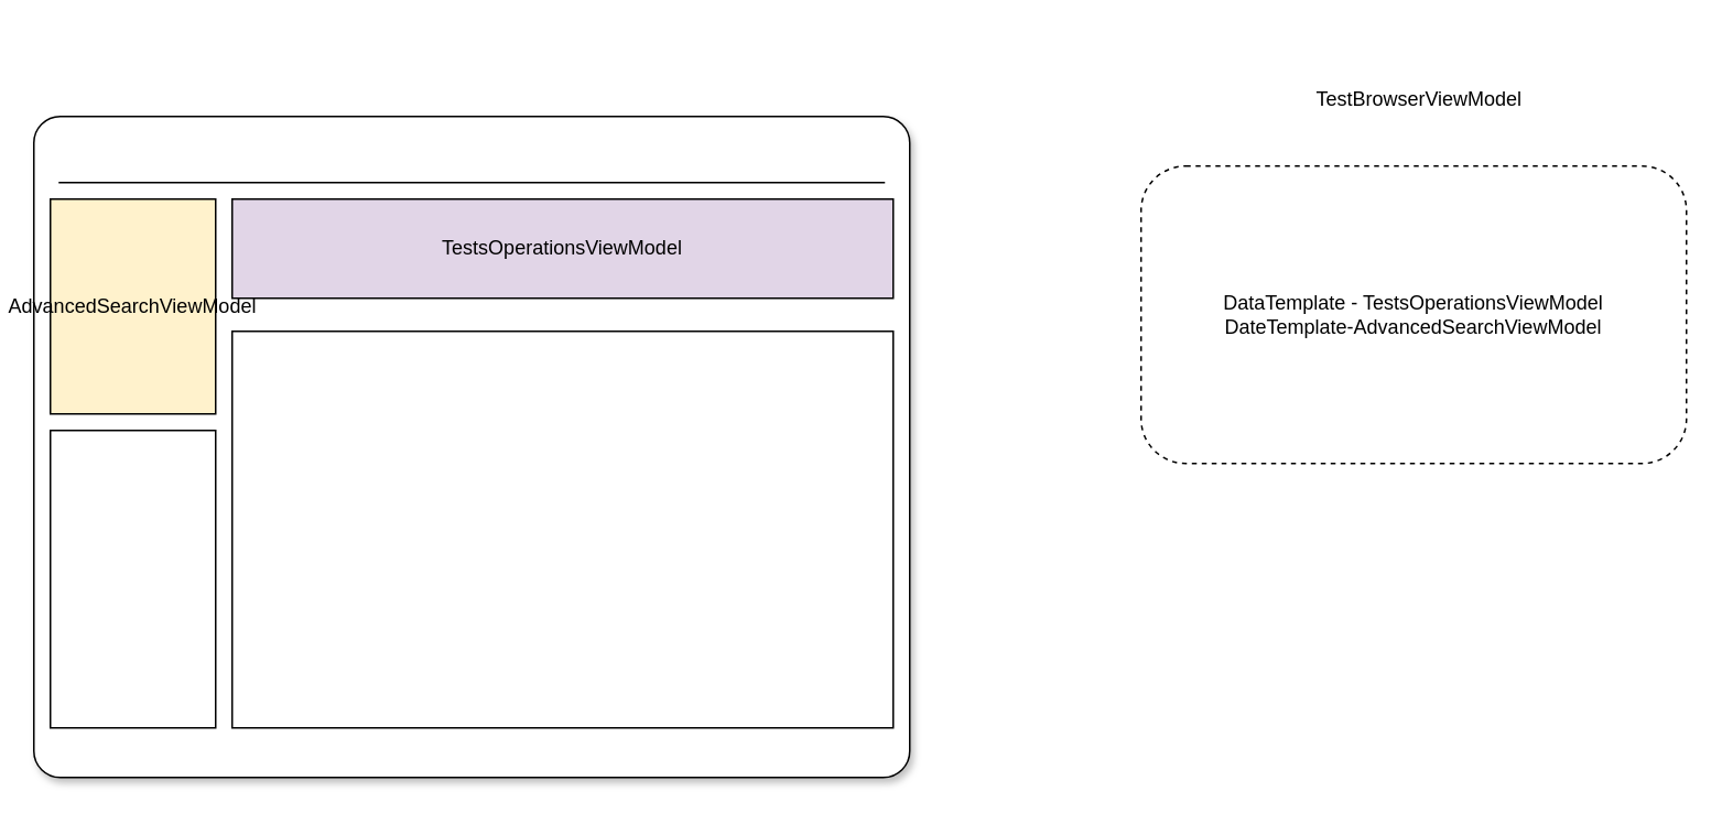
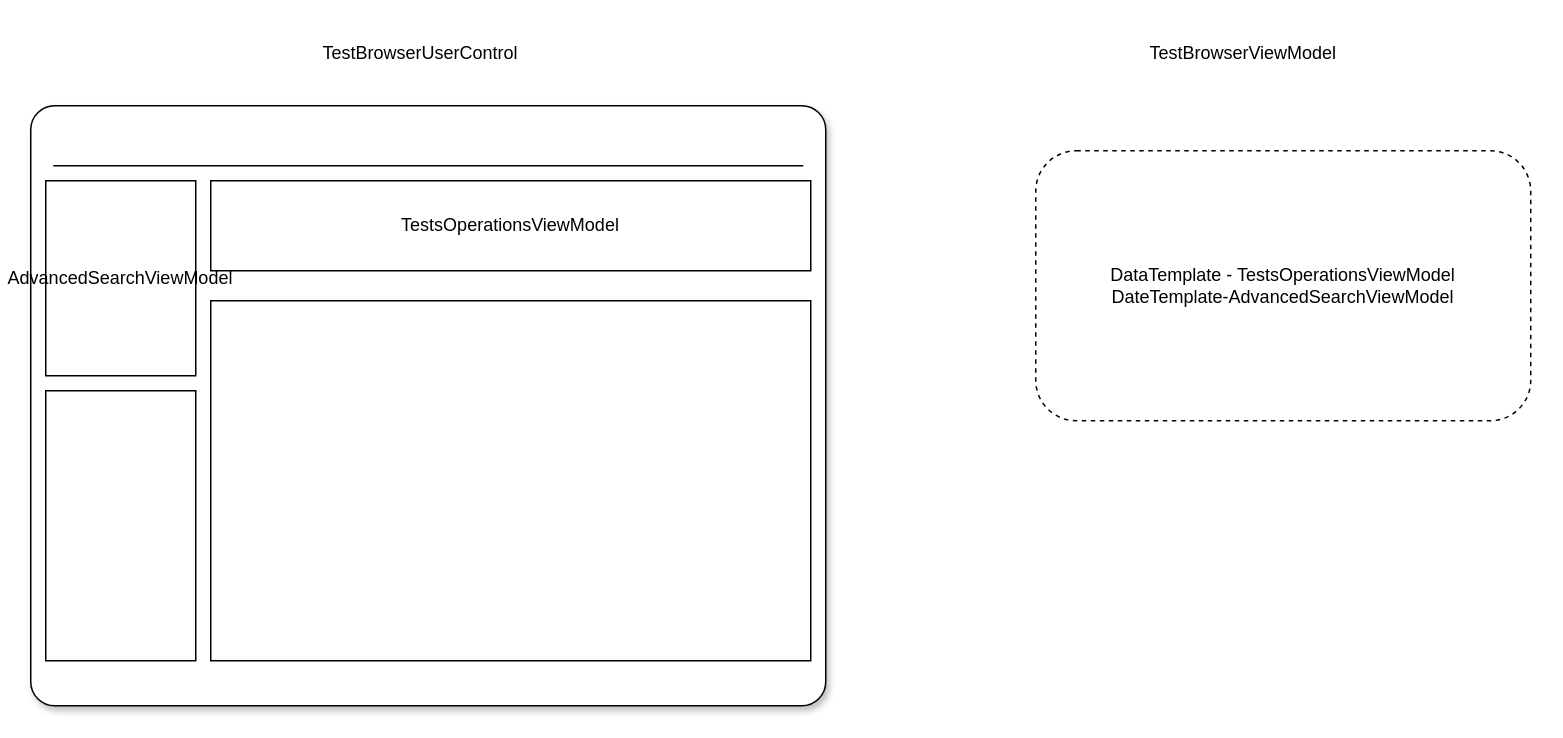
  <mxCell id="0" />
  <mxCell id="1" parent="0" />
  <mxCell id="2" value="" style="rounded=1;whiteSpace=wrap;html=1;shadow=1;arcSize=4;" vertex="1" parent="1"><mxGeometry x="20" y="70" width="530" height="400" as="geometry" /></mxCell>
  <mxCell id="3" value="" style="endArrow=none;html=1;rounded=0;" edge="1" parent="1"><mxGeometry width="50" height="50" relative="1" as="geometry"><mxPoint x="535" y="110" as="sourcePoint" /><mxPoint x="35" y="110" as="targetPoint" /></mxGeometry></mxCell>
- <mxCell id="4" value="AdvancedSearchViewModel" style="rounded=0;whiteSpace=wrap;html=1;fillColor=#fff2cc;" vertex="1" parent="1"><mxGeometry x="30" y="120" width="100" height="130" as="geometry" /></mxCell>
+ <mxCell id="4" value="AdvancedSearchViewModel" style="rounded=0;whiteSpace=wrap;html=1;" vertex="1" parent="1"><mxGeometry x="30" y="120" width="100" height="130" as="geometry" /></mxCell>
  <mxCell id="5" value="" style="rounded=0;whiteSpace=wrap;html=1;" vertex="1" parent="1"><mxGeometry x="30" y="260" width="100" height="180" as="geometry" /></mxCell>
  <mxCell id="6" value="" style="rounded=0;whiteSpace=wrap;html=1;" vertex="1" parent="1"><mxGeometry x="140" y="200" width="400" height="240" as="geometry" /></mxCell>
- <mxCell id="7" value="TestsOperationsViewModel" style="rounded=0;whiteSpace=wrap;html=1;fillColor=#e1d5e7;" vertex="1" parent="1"><mxGeometry x="140" y="120" width="400" height="60" as="geometry" /></mxCell>
- <mxCell id="9" value="TestBrowserViewModel" style="text;html=1;align=center;verticalAlign=middle;whiteSpace=wrap;rounded=0;" vertex="1" parent="1"><mxGeometry x="757" y="45" width="203" height="30" as="geometry" /></mxCell>
+ <mxCell id="7" value="TestsOperationsViewModel" style="rounded=0;whiteSpace=wrap;html=1;" vertex="1" parent="1"><mxGeometry x="140" y="120" width="400" height="60" as="geometry" /></mxCell>
+ <mxCell id="8" value="TestBrowserUserControl" style="text;html=1;align=center;verticalAlign=middle;whiteSpace=wrap;rounded=0;" vertex="1" parent="1"><mxGeometry x="190" y="20" width="180" height="30" as="geometry" /></mxCell>
+ <mxCell id="9" value="TestBrowserViewModel" style="text;html=1;align=center;verticalAlign=middle;whiteSpace=wrap;rounded=0;" vertex="1" parent="1"><mxGeometry x="727" y="20" width="203" height="30" as="geometry" /></mxCell>
  <mxCell id="10" value="DataTemplate - TestsOperationsViewModel&lt;br&gt;DateTemplate-AdvancedSearchViewModel" style="rounded=1;whiteSpace=wrap;html=1;dashed=1;" vertex="1" parent="1"><mxGeometry x="690" y="100" width="330" height="180" as="geometry" /></mxCell>
